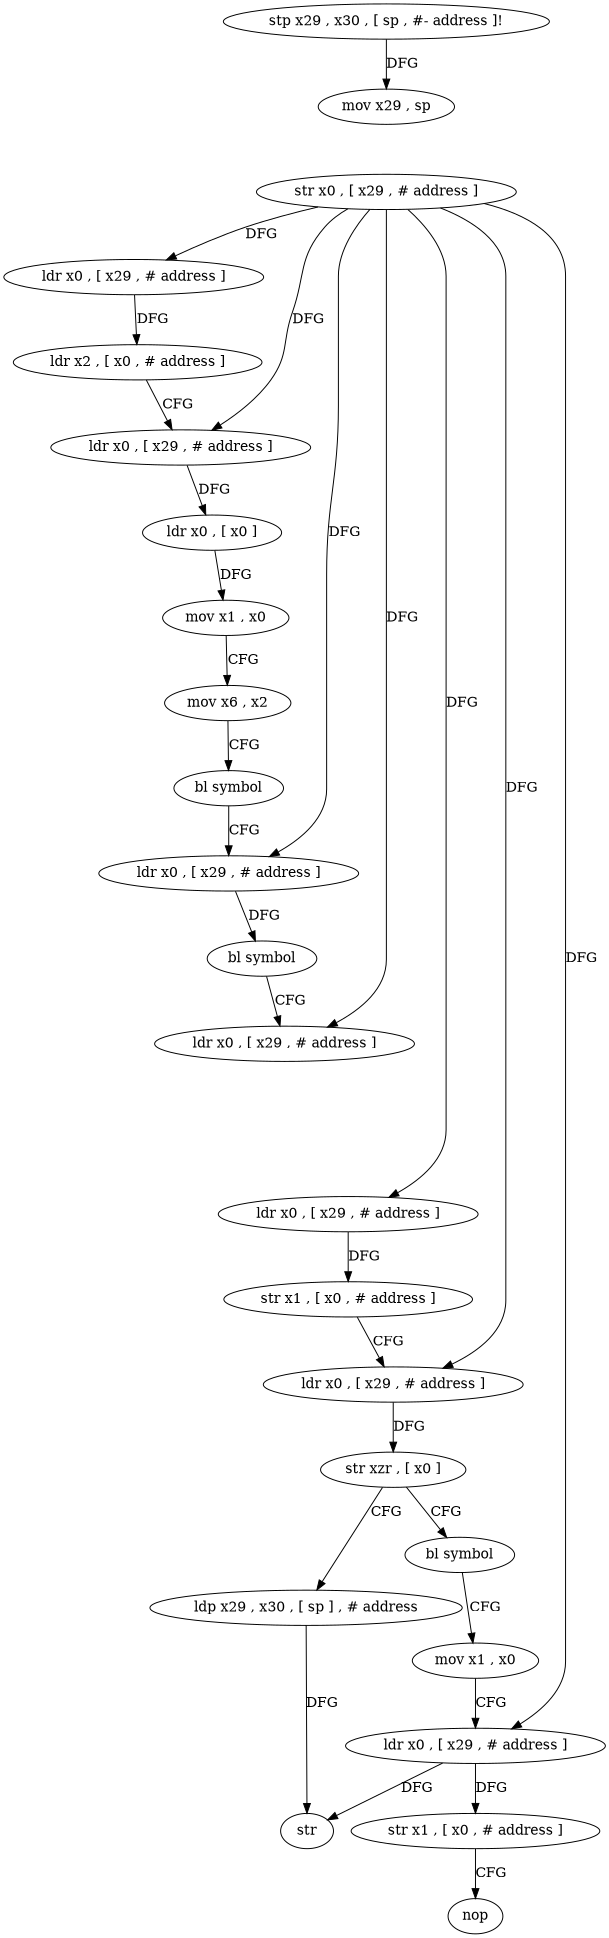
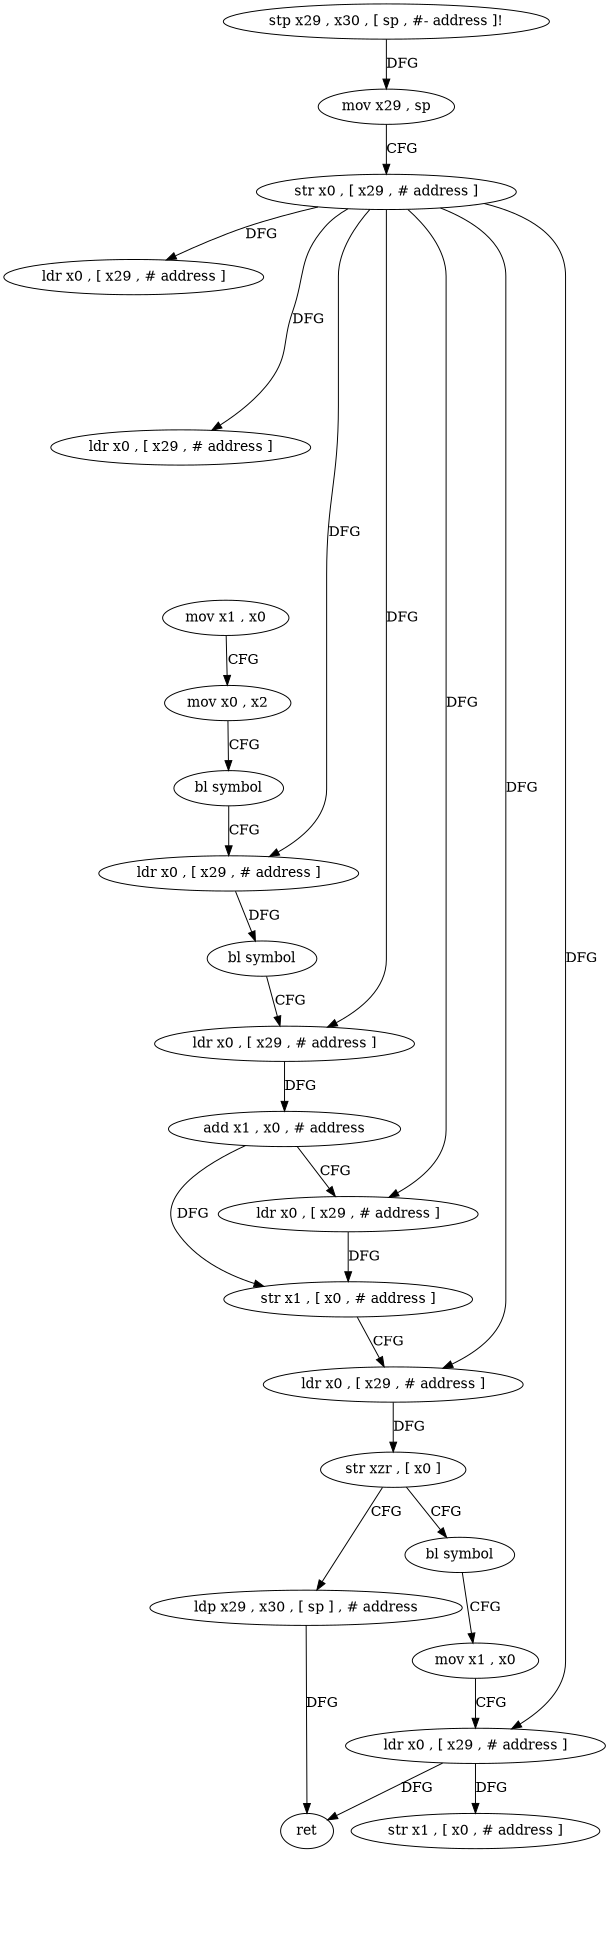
  digraph {
    n1 [label="stp x29 , x30 , [ sp , #- address ]!"]
    n2 [label="mov x29 , sp"]
    n3 [label="str x0 , [ x29 , # address ]"]
    n4 [label="ldr x0 , [ x29 , # address ]"]
    n5 [label="ldr x0 , [ x29 , # address ]"]
    n6 [label="ldr x0 , [ x29 , # address ]"]
    n7 [label="ldr x0 , [ x29 , # address ]"]
    n8 [label="ldr x0 , [ x29 , # address ]"]
    n9 [label="ldr x0 , [ x29 , # address ]"]
    n10 [label="ldr x0 , [ x29 , # address ]"]
-   n11 [label="ldr x2 , [ x0 , # address ]"]
-   n12 [label="ldr x0 , [ x0 ]"]
    n13 [label="bl symbol"]
+   n14 [label="add x1 , x0 , # address"]
    n15 [label="str x1 , [ x0 , # address ]"]
    n16 [label="str xzr , [ x0 ]"]
    n17 [label="str x1 , [ x0 , # address ]"]
-   n18 [label=str]
-   n19 [label="mov x6 , x2"]
+   n18 [label=ret]
+   n19 [label="mov x0 , x2"]
    n20 [label="bl symbol"]
    n21 [label="mov x1 , x0"]
    n22 [label="bl symbol"]
    n23 [label="ldp x29 , x30 , [ sp ] , # address"]
    n24 [label="mov x1 , x0"]
-   n25 [label=nop]
    n1 -> n2 [label=DFG]
+   n2 -> n3 [label=CFG]
    n3 -> n4 [label=DFG]
    n3 -> n5 [label=DFG]
    n3 -> n6 [label=DFG]
    n3 -> n7 [label=DFG]
    n3 -> n8 [label=DFG]
    n3 -> n9 [label=DFG]
    n3 -> n10 [label=DFG]
-   n4 -> n11 [label=DFG]
-   n5 -> n12 [label=DFG]
    n6 -> n13 [label=DFG]
+   n7 -> n14 [label=DFG]
    n8 -> n15 [label=DFG]
    n9 -> n16 [label=DFG]
    n10 -> n17 [label=DFG]
    n10 -> n18 [label=DFG]
-   n11 -> n5 [label=CFG]
-   n12 -> n21 [label=DFG]
    n13 -> n7 [label=CFG]
+   n14 -> n8 [label=CFG]
+   n14 -> n15 [label=DFG]
    n15 -> n9 [label=CFG]
    n16 -> n22 [label=CFG]
    n16 -> n23 [label=CFG]
-   n17 -> n25 [label=CFG]
    n19 -> n20 [label=CFG]
    n20 -> n6 [label=CFG]
    n21 -> n19 [label=CFG]
    n22 -> n24 [label=CFG]
    n23 -> n18 [label=DFG]
    n24 -> n10 [label=CFG]
  }
